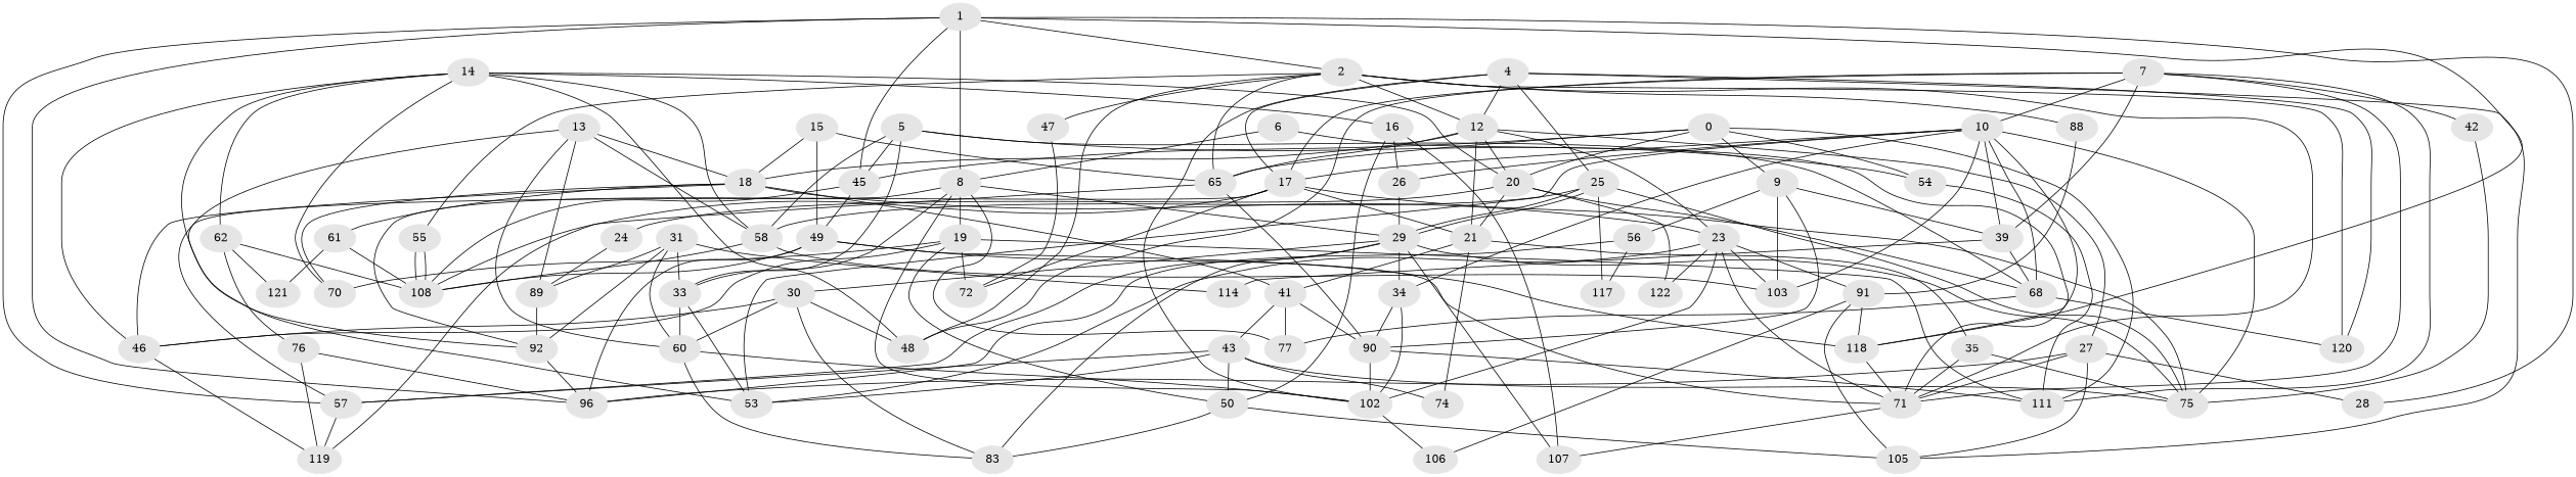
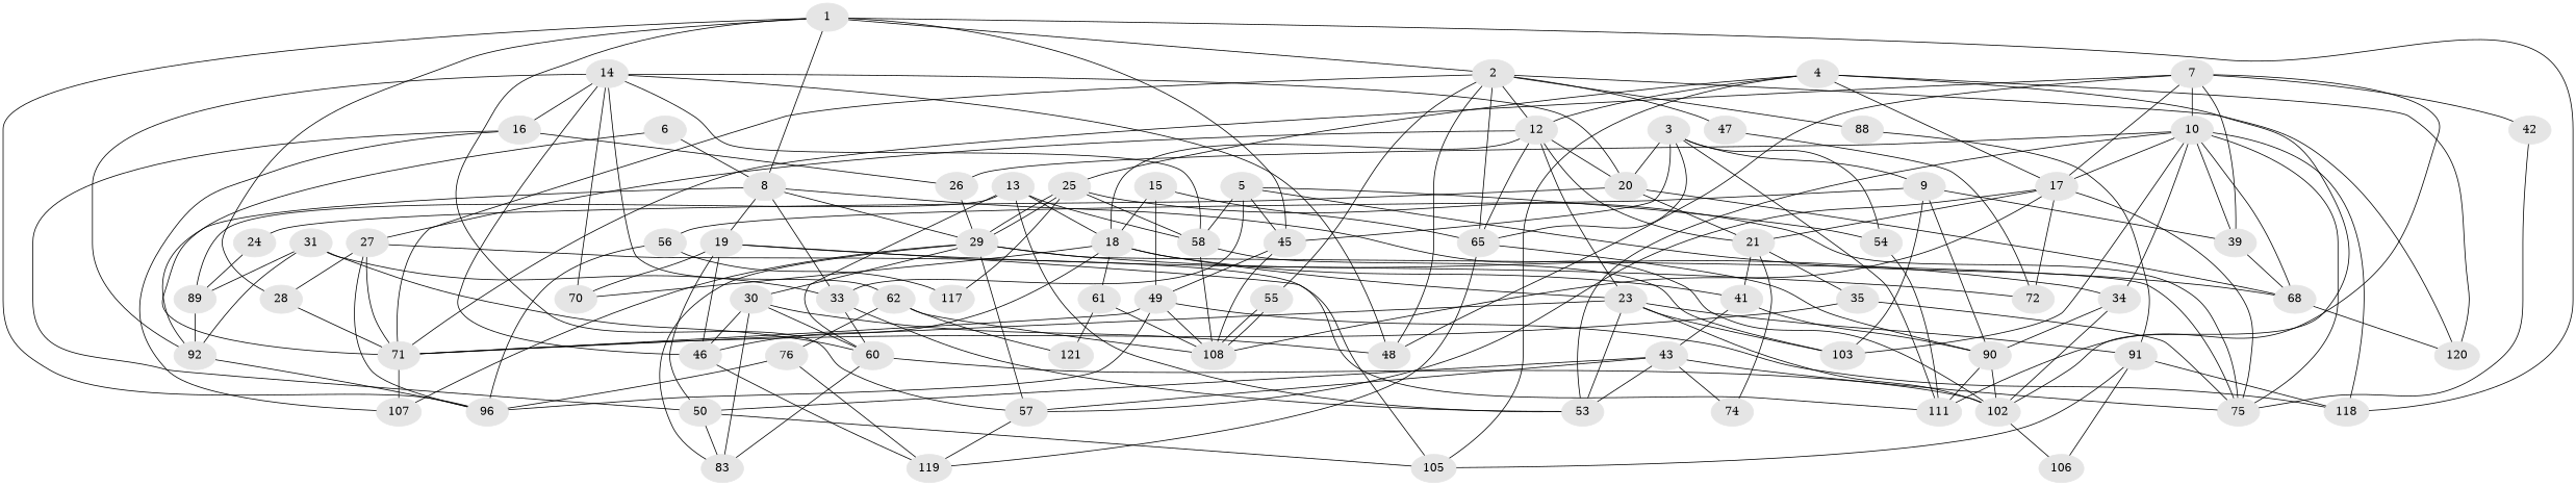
  graph {
    node [color=gray90 style=filled]
    1 [super="+115"]
    2 [super="+109"]
    8 [super="+22"]
    28 [super="+36"]
    45
    57 [super="+79"]
    n7 [label=96]
    118
    12 [super="+78"]
    47
    48 [super="+63"]
    55
    65
    71 [super="+100"]
    n15 [label=88]
    120
    102 [super="+112"]
    33 [super="+82"]
    19 [super="+40"]
    29 [super="+44"]
-   77
    92
    49 [super="+97"]
    108 [super="+116"]
    119
    20 [super="+88"]
    18 [super="+32"]
    21 [super="+37"]
    23 [super="+101"]
    27 [super="+84"]
    72
    90 [super="+99"]
    107
    91
-   3 [super="+96" label=0]
+   3 [super="+96"]
    9 [super="+51"]
    54
    111
    39
    56
    103
    17 [super="+94"]
    75 [super="+87"]
    68 [super="+81"]
    24
-   122
    4
    25 [super="+104"]
    105
    n50 [label=58 super="+80"]
    117
    106
    5 [super="+11"]
    53 [super="+67"]
    60 [super="+93"]
    6
    7 [super="+113"]
    10 [super="+62"]
    42
    26
    34 [super="+73"]
-   114
    46 [super="+76"]
    70
    50 [super="+64"]
    30 [super="+98"]
    83
    41 [super="+59"]
    61
    35
    74
    13
    89
    14 [super="+66"]
    16 [super="+69"]
    n76 [label=62]
    n77 [label=76]
    121
    15
    43 [super="+58"]
    31 [super="+110"]
    1 -- 2
    1 -- 8
    1 -- 28
    1 -- 45
    1 -- 57
    1 -- n7
    1 -- 118
    2 -- 12 [weight=2]
    2 -- 47
    2 -- 48
    2 -- 55
    2 -- 65
    2 -- 71
    2 -- n15
    2 -- 120
    8 -- 102
    8 -- 33
    8 -- 19
    8 -- 29
-   8 -- 77
    8 -- 92
-   118 -- 71
+   28 -- 71
    45 -- 49
    45 -- 108
    57 -- 119
    12 -- 65
    12 -- 20
    12 -- 18
    12 -- 21
    12 -- 23
    12 -- 27
    47 -- 72
    55 -- 108
    55 -- 108
    65 -- 119
    65 -- 90
    71 -- 107
    n15 -- 91
    102 -- 106
    33 -- 53
    33 -- 60
    19 -- 72
    19 -- 111
    19 -- 46
    19 -- 70
    19 -- 50 [weight=2]
    29 -- 57
    29 -- 107
    29 -- 75
    29 -- 34
    29 -- 30
    29 -- 83
    92 -- n7
    49 -- n7
    49 -- 118
    49 -- 71
    49 -- 108
    20 -- 21
    20 -- 68
    20 -- 24
-   20 -- 122
    18 -- 23
    18 -- 46
    18 -- 70
    18 -- 41
    18 -- 61
    21 -- 41
    21 -- 35
    21 -- 74
    23 -- 71
    23 -- 102
    23 -- 91
    23 -- 103
-   23 -- 122
    23 -- 53
    27 -- 28
    27 -- n7
    27 -- 71
    27 -- 105
    90 -- 102
    90 -- 111
    91 -- 118
    91 -- 105
    91 -- 106
    3 -- 45
    3 -- 65
    3 -- 20
    3 -- 9
    3 -- 54
    3 -- 111
    9 -- 90
    9 -- 39
    9 -- 56
    9 -- 103
    54 -- 111
    39 -- 68
-   39 -- 114
    56 -- n7
    56 -- 117
    17 -- 57
    17 -- 108
    17 -- 21
    17 -- 72
    17 -- 75
    68 -- 120
-   68 -- 77
    24 -- 89
    4 -- 12
    4 -- 120
    4 -- 102
    4 -- 17
    4 -- 25
    4 -- 105
    25 -- 29
    25 -- 29
    25 -- 75
    25 -- n50
    25 -- 117
    n50 -- 108
    n50 -- 103
    5 -- 45
    5 -- 33
    5 -- 54
    5 -- 68
    5 -- n50
    60 -- 102
    60 -- 83
    6 -- 8
    6 -- 71
    7 -- 48
    7 -- 71
    7 -- 111
    7 -- 39
    7 -- 17
    7 -- 10
    7 -- 42
    10 -- 118
    10 -- 39
    10 -- 103
    10 -- 17
    10 -- 75
    10 -- 68
    10 -- 53
    10 -- 26
    10 -- 34
    42 -- 75
    26 -- 29
    34 -- 102
    34 -- 90
    46 -- 119
    50 -- 105
    50 -- 83
    30 -- 48
    30 -- 60
    30 -- 46
    30 -- 83
-   41 -- 77
    41 -- 90
    41 -- 43
    61 -- 108
    61 -- 121
    35 -- 71
    35 -- 75
    13 -- 18
    13 -- n50
    13 -- 53
    13 -- 60
    13 -- 89
    89 -- 92
    14 -- 48
    14 -- 92
    14 -- 20
    14 -- n50
    14 -- 46
    14 -- 70
    14 -- 16
    14 -- n76
    16 -- 107
    16 -- 26
    16 -- 50
    n76 -- 108
    n76 -- n77
    n76 -- 121
    n77 -- n7
    n77 -- 119
    15 -- 65
    15 -- 49
    15 -- 18
    43 -- 57
    43 -- 75
    43 -- 53
    43 -- 50
    43 -- 74
    31 -- 33
    31 -- 92
    31 -- 60
-   31 -- 114
    31 -- 89
  }
